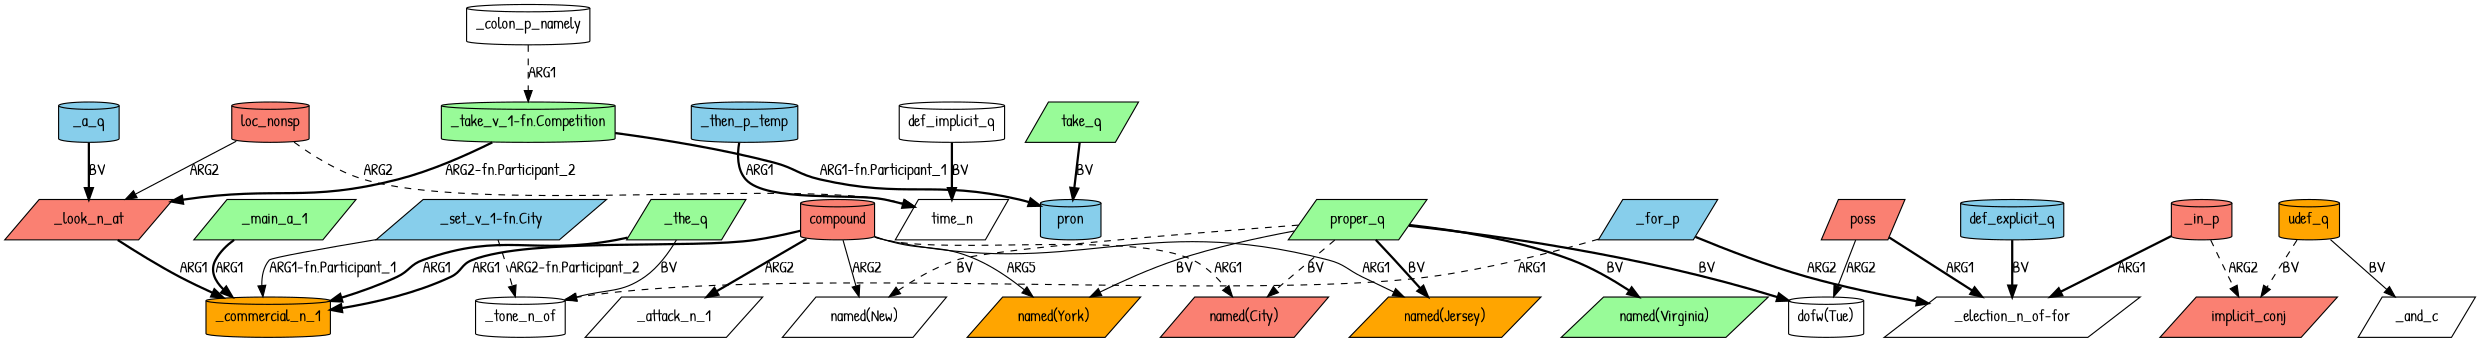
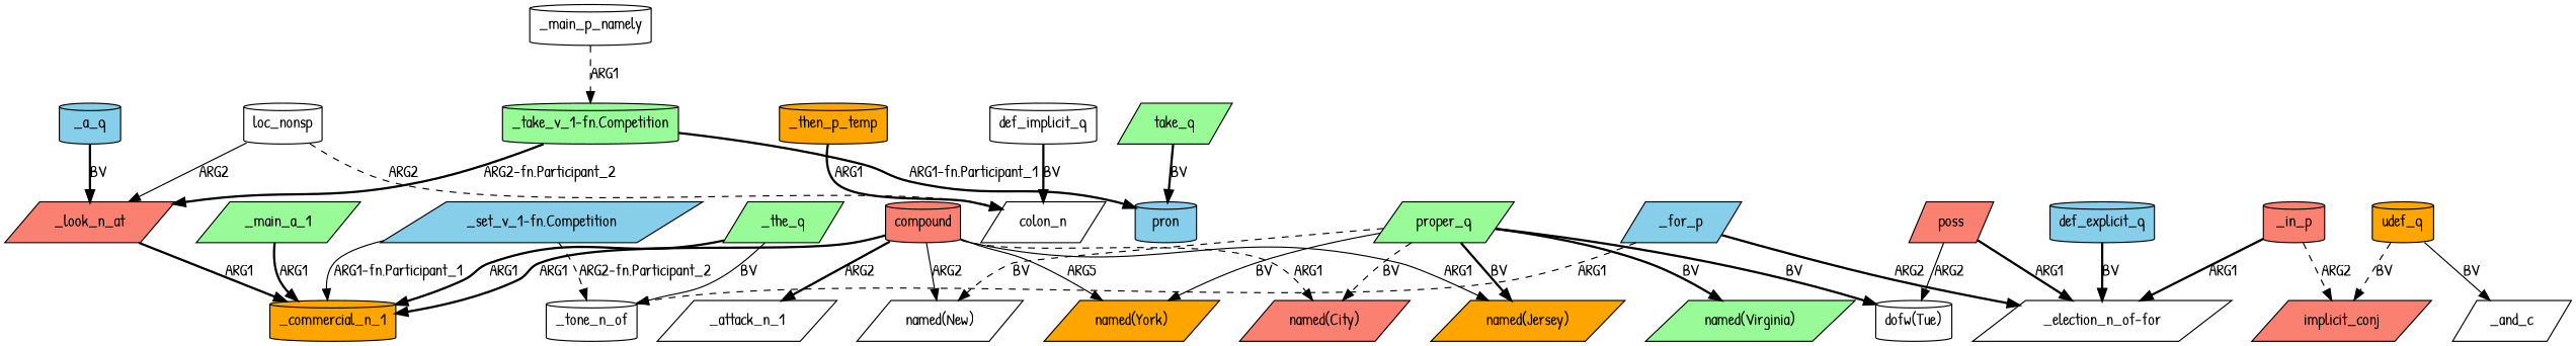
  digraph {
    fontname="Patrick Hand"
    node [fillcolor=white fontname="Patrick Hand" shape=parallelogram style=filled]
    edge [fontname="Patrick Hand" style=bold]
-   "_set_v_1-fn.Competition" [fillcolor=skyblue label="_set_v_1-fn.City"]
+   "_set_v_1-fn.Competition" [fillcolor=skyblue]
    _commercial_n_1 [fillcolor=orange shape=cylinder]
    _tone_n_of [shape=cylinder]
    _in_p [fillcolor=salmon shape=cylinder]
    "_election_n_of-for"
    implicit_conj [fillcolor=salmon]
    _a_q [fillcolor=skyblue shape=cylinder]
    _look_n_at [fillcolor=salmon]
    def_explicit_q [fillcolor=skyblue shape=cylinder]
    compound [fillcolor=salmon shape=cylinder]
    "named(Jersey)" [fillcolor=orange]
    "named(New)"
    "named(City)" [fillcolor=salmon]
    "named(York)" [fillcolor=orange]
    _attack_n_1
    poss [fillcolor=salmon]
    "dofw(Tue)" [shape=cylinder]
    proper_q [fillcolor=palegreen]
    "named(Virginia)" [fillcolor=palegreen]
-   loc_nonsp [fillcolor=salmon shape=cylinder]
-   time_n
+   loc_nonsp [shape=cylinder]
+   time_n [label=colon_n]
    udef_q [fillcolor=orange shape=cylinder]
    _and_c
    def_implicit_q [shape=cylinder]
    _the_q [fillcolor=palegreen]
    _main_a_1 [fillcolor=palegreen]
    "_take_v_1-fn.Competition" [fillcolor=palegreen shape=cylinder]
    pron [fillcolor=skyblue shape=cylinder]
    _for_p [fillcolor=skyblue]
    n30 [fillcolor=palegreen label=take_q]
-   _then_p_temp [fillcolor=skyblue shape=cylinder]
-   _colon_p_namely [shape=cylinder]
+   _then_p_temp [fillcolor=orange shape=cylinder]
+   _colon_p_namely [shape=cylinder label=_main_p_namely]
    "_set_v_1-fn.Competition" -> _commercial_n_1 [label="ARG1-fn.Participant_1" style=solid]
    "_set_v_1-fn.Competition" -> _tone_n_of [label="ARG2-fn.Participant_2" style=dashed]
    _in_p -> "_election_n_of-for" [label=ARG1]
    _in_p -> implicit_conj [label=ARG2 style=dashed]
    _a_q -> _look_n_at [label=BV]
    _look_n_at -> _commercial_n_1 [label=ARG1]
    def_explicit_q -> "_election_n_of-for" [label=BV]
    compound -> _commercial_n_1 [label=ARG1]
    compound -> "named(Jersey)" [label=ARG1 style=solid]
    compound -> "named(New)" [label=ARG2 style=solid]
    compound -> "named(City)" [label=ARG1 style=dashed]
    compound -> "named(York)" [label=ARG5 style=solid]
    compound -> _attack_n_1 [label=ARG2]
    poss -> "_election_n_of-for" [label=ARG1]
    poss -> "dofw(Tue)" [label=ARG2 style=solid]
    proper_q -> "named(Jersey)" [label=BV]
    proper_q -> "named(New)" [label=BV style=dashed]
    proper_q -> "named(City)" [label=BV style=dashed]
    proper_q -> "named(York)" [label=BV style=solid]
    proper_q -> "dofw(Tue)" [label=BV]
    proper_q -> "named(Virginia)" [label=BV]
    loc_nonsp -> _look_n_at [label=ARG2 style=solid]
    loc_nonsp -> time_n [label=ARG2 style=dashed]
    udef_q -> implicit_conj [label=BV style=dashed]
    udef_q -> _and_c [label=BV style=solid]
    def_implicit_q -> time_n [label=BV]
    _the_q -> _commercial_n_1 [label=ARG1]
    _the_q -> _tone_n_of [label=BV style=solid]
    _main_a_1 -> _commercial_n_1 [label=ARG1]
    "_take_v_1-fn.Competition" -> _look_n_at [label="ARG2-fn.Participant_2"]
    "_take_v_1-fn.Competition" -> pron [label="ARG1-fn.Participant_1"]
    _for_p -> _tone_n_of [label=ARG1 style=dashed]
    _for_p -> "_election_n_of-for" [label=ARG2]
    n30 -> pron [label=BV]
    _then_p_temp -> time_n [label=ARG1]
    _colon_p_namely -> "_take_v_1-fn.Competition" [label=ARG1 style=dashed]
  }
